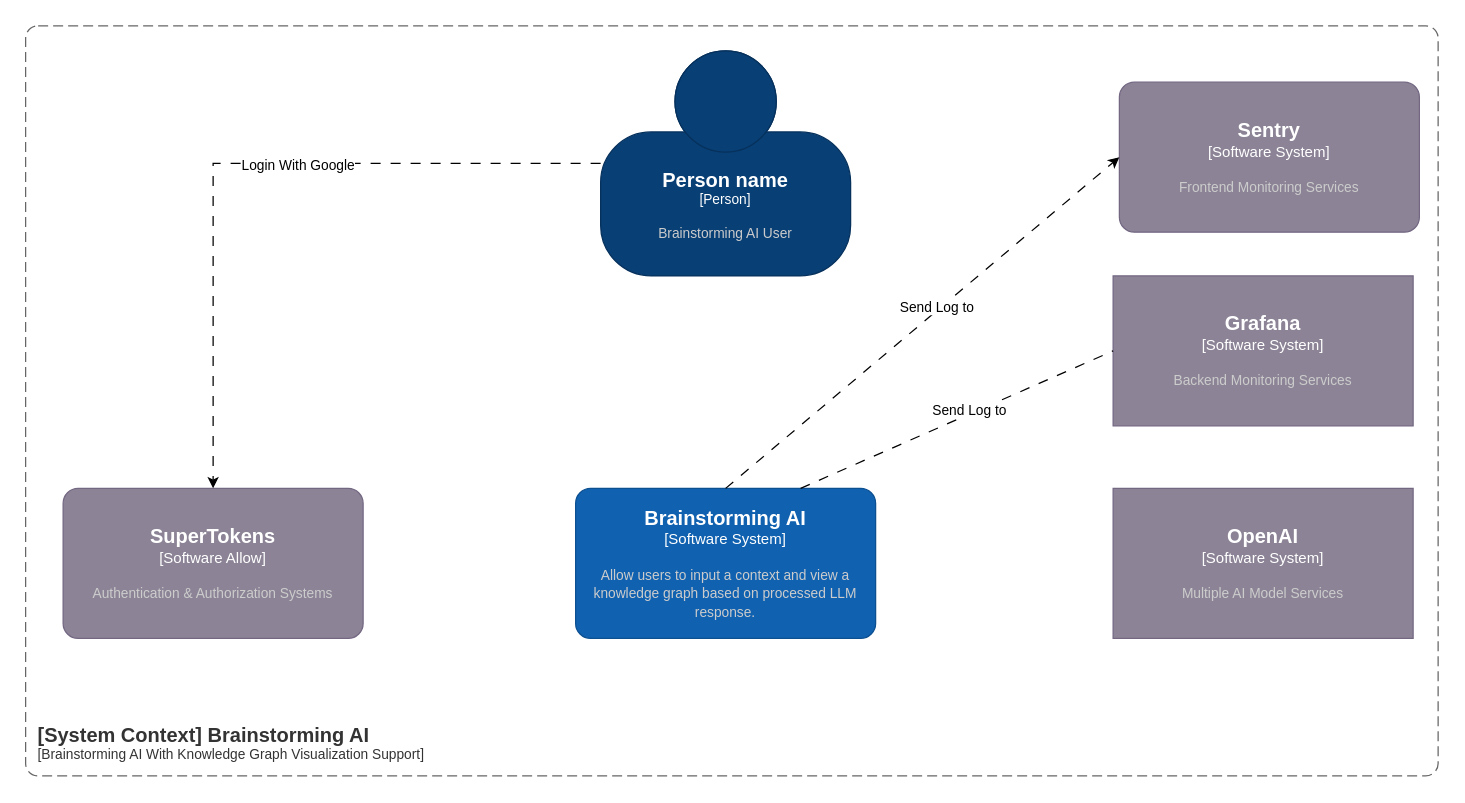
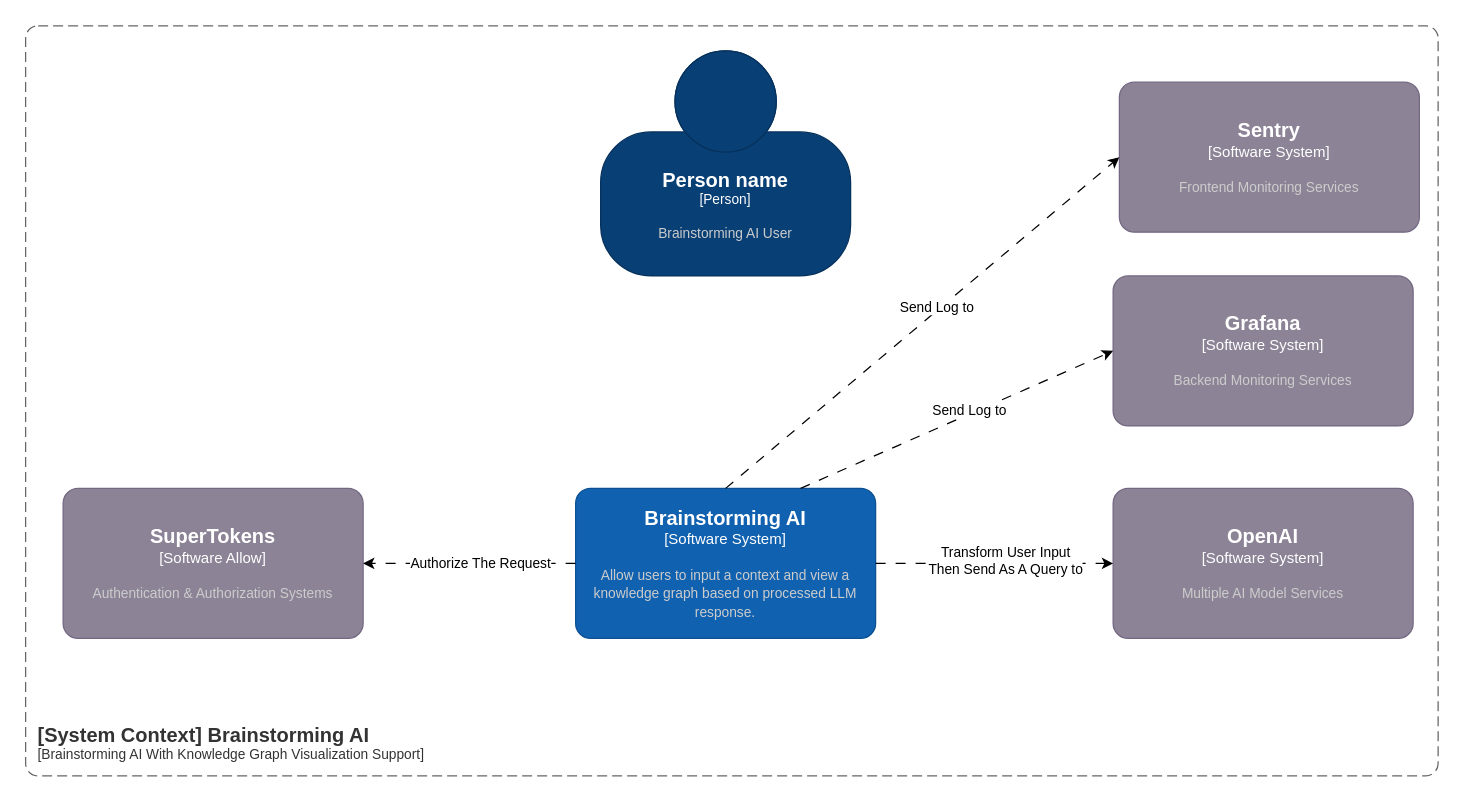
  <mxCell id="0" />
  <mxCell id="1" parent="0" />
  <mxCell id="2" value="&lt;font style=&quot;font-size: 16px&quot;&gt;&lt;b&gt;Person name&lt;/b&gt;&lt;/font&gt;&lt;div&gt;[Person]&lt;/div&gt;&lt;br&gt;&lt;div&gt;&lt;font style=&quot;font-size: 11px&quot;&gt;&lt;font color=&quot;#cccccc&quot;&gt;Brainstorming AI User&lt;/font&gt;&lt;/div&gt;" style="html=1;fontSize=11;dashed=0;whiteSpace=wrap;fillColor=#083F75;strokeColor=#06315C;fontColor=#ffffff;shape=mxgraph.c4.person2;align=center;metaEdit=1;points=[[0.5,0,0],[1,0.5,0],[1,0.75,0],[0.75,1,0],[0.5,1,0],[0.25,1,0],[0,0.75,0],[0,0.5,0]];resizable=0;" parent="1" vertex="1"><mxGeometry x="480" y="40" width="200" height="180" as="geometry" /></mxCell>
  <mxCell id="3" value="&lt;font style=&quot;font-size: 16px&quot;&gt;&lt;b&gt;SuperTokens&lt;/b&gt;&lt;/font&gt;&lt;div&gt;[Software Allow]&lt;/div&gt;&lt;br&gt;&lt;div&gt;&lt;font style=&quot;font-size: 11px&quot;&gt;&lt;font color=&quot;#cccccc&quot;&gt;Authentication &amp; Authorization Systems&lt;/font&gt;&lt;/div&gt;" style="rounded=1;whiteSpace=wrap;html=1;labelBackgroundColor=none;fillColor=light-dark(#8C8496,#69AEF2);fontColor=#ffffff;align=center;arcSize=10;strokeColor=#736782;metaEdit=1;resizable=0;points=[[0.25,0,0],[0.5,0,0],[0.75,0,0],[1,0.25,0],[1,0.5,0],[1,0.75,0],[0.75,1,0],[0.5,1,0],[0.25,1,0],[0,0.75,0],[0,0.5,0],[0,0.25,0]];" parent="1" vertex="1"><mxGeometry x="50" y="390" width="240" height="120" as="geometry" /></mxCell>
  <mxCell id="4" value="&lt;font style=&quot;font-size: 16px&quot;&gt;&lt;b&gt;Brainstorming AI&lt;/b&gt;&lt;/font&gt;&lt;div&gt;[Software System]&lt;/div&gt;&lt;br&gt;&lt;div&gt;&lt;font style=&quot;font-size: 11px&quot;&gt;&lt;font color=&quot;#cccccc&quot;&gt;Allow users to input a context and view a knowledge graph based on processed LLM response.&lt;/font&gt;&lt;/div&gt;" style="rounded=1;whiteSpace=wrap;html=1;labelBackgroundColor=none;fillColor=#1061B0;fontColor=#ffffff;align=center;arcSize=10;strokeColor=#0D5091;metaEdit=1;resizable=0;points=[[0.25,0,0],[0.5,0,0],[0.75,0,0],[1,0.25,0],[1,0.5,0],[1,0.75,0],[0.75,1,0],[0.5,1,0],[0.25,1,0],[0,0.75,0],[0,0.5,0],[0,0.25,0]];" parent="1" vertex="1"><mxGeometry x="460" y="390" width="240" height="120" as="geometry" /></mxCell>
- <mxCell id="5" style="edgeStyle=orthogonalEdgeStyle;rounded=0;orthogonalLoop=1;jettySize=auto;html=1;entryX=0.5;entryY=0;entryDx=0;entryDy=0;entryPerimeter=0;dashed=1;dashPattern=8 8;" parent="1" source="2" target="3" edge="1"><mxGeometry relative="1" as="geometry" /></mxCell>
- <mxCell id="6" value="Login With Google" style="edgeLabel;html=1;align=center;verticalAlign=middle;resizable=0;points=[];" parent="5" vertex="1" connectable="0"><mxGeometry x="-0.146" y="1" relative="1" as="geometry"><mxPoint as="offset" /></mxGeometry></mxCell>
+ <mxCell id="7" style="edgeStyle=orthogonalEdgeStyle;rounded=0;orthogonalLoop=1;jettySize=auto;html=1;exitX=0;exitY=0.5;exitDx=0;exitDy=0;exitPerimeter=0;entryX=1;entryY=0.5;entryDx=0;entryDy=0;entryPerimeter=0;dashed=1;dashPattern=8 8;" parent="1" source="4" target="3" edge="1"><mxGeometry relative="1" as="geometry" /></mxCell>
+ <mxCell id="8" value="Authorize The Request" style="edgeLabel;html=1;align=center;verticalAlign=middle;resizable=0;points=[];" parent="7" vertex="1" connectable="0"><mxGeometry x="-0.094" y="-1" relative="1" as="geometry"><mxPoint as="offset" /></mxGeometry></mxCell>
  <mxCell id="9" value="&lt;font style=&quot;font-size: 16px&quot;&gt;&lt;b&gt;&lt;div style=&quot;text-align: left&quot;&gt;[System Context] Brainstorming AI&lt;/div&gt;&lt;/b&gt;&lt;/font&gt;&lt;div style=&quot;text-align: left&quot;&gt;[Brainstorming AI With Knowledge Graph Visualization Support]&lt;/div&gt;" style="rounded=1;fontSize=11;whiteSpace=wrap;html=1;dashed=1;arcSize=20;fillColor=none;strokeColor=#666666;fontColor=#333333;labelBackgroundColor=none;align=left;verticalAlign=bottom;labelBorderColor=none;spacingTop=0;spacing=10;dashPattern=8 4;metaEdit=1;rotatable=0;perimeter=rectanglePerimeter;noLabel=0;labelPadding=0;allowArrows=0;connectable=0;expand=0;recursiveResize=0;editable=1;pointerEvents=0;absoluteArcSize=1;points=[[0.25,0,0],[0.5,0,0],[0.75,0,0],[1,0.25,0],[1,0.5,0],[1,0.75,0],[0.75,1,0],[0.5,1,0],[0.25,1,0],[0,0.75,0],[0,0.5,0],[0,0.25,0]];" parent="1" vertex="1"><mxGeometry x="20" y="20" width="1130" height="600" as="geometry" /></mxCell>
- <mxCell id="10" value="&lt;font style=&quot;font-size: 16px&quot;&gt;&lt;b&gt;OpenAI&lt;/b&gt;&lt;/font&gt;&lt;div&gt;[Software System]&lt;/div&gt;&lt;br&gt;&lt;div&gt;&lt;font style=&quot;font-size: 11px&quot;&gt;&lt;font color=&quot;#cccccc&quot;&gt;Multiple AI Model Services&lt;/font&gt;&lt;/div&gt;" style="whiteSpace=wrap;html=1;labelBackgroundColor=none;fillColor=light-dark(#8C8496,#69AEF2);fontColor=#ffffff;align=center;arcSize=10;strokeColor=#736782;metaEdit=1;resizable=0;points=[[0.25,0,0],[0.5,0,0],[0.75,0,0],[1,0.25,0],[1,0.5,0],[1,0.75,0],[0.75,1,0],[0.5,1,0],[0.25,1,0],[0,0.75,0],[0,0.5,0],[0,0.25,0]];rounded=0;" parent="1" vertex="1"><mxGeometry x="890" y="390" width="240" height="120" as="geometry" /></mxCell>
+ <mxCell id="10" value="&lt;font style=&quot;font-size: 16px&quot;&gt;&lt;b&gt;OpenAI&lt;/b&gt;&lt;/font&gt;&lt;div&gt;[Software System]&lt;/div&gt;&lt;br&gt;&lt;div&gt;&lt;font style=&quot;font-size: 11px&quot;&gt;&lt;font color=&quot;#cccccc&quot;&gt;Multiple AI Model Services&lt;/font&gt;&lt;/div&gt;" style="rounded=1;whiteSpace=wrap;html=1;labelBackgroundColor=none;fillColor=light-dark(#8C8496,#69AEF2);fontColor=#ffffff;align=center;arcSize=10;strokeColor=#736782;metaEdit=1;resizable=0;points=[[0.25,0,0],[0.5,0,0],[0.75,0,0],[1,0.25,0],[1,0.5,0],[1,0.75,0],[0.75,1,0],[0.5,1,0],[0.25,1,0],[0,0.75,0],[0,0.5,0],[0,0.25,0]];" parent="1" vertex="1"><mxGeometry x="890" y="390" width="240" height="120" as="geometry" /></mxCell>
+ <mxCell id="11" style="edgeStyle=orthogonalEdgeStyle;rounded=0;orthogonalLoop=1;jettySize=auto;html=1;exitX=1;exitY=0.5;exitDx=0;exitDy=0;exitPerimeter=0;entryX=0;entryY=0.5;entryDx=0;entryDy=0;entryPerimeter=0;dashed=1;dashPattern=8 8;" parent="1" source="4" target="10" edge="1"><mxGeometry relative="1" as="geometry" /></mxCell>
+ <mxCell id="12" value="Transform User Input&lt;br&gt;Then Send As A Query to" style="edgeLabel;html=1;align=center;verticalAlign=middle;resizable=0;points=[];" parent="11" vertex="1" connectable="0"><mxGeometry x="0.082" y="3" relative="1" as="geometry"><mxPoint as="offset" /></mxGeometry></mxCell>
  <mxCell id="13" value="&lt;font style=&quot;font-size: 16px&quot;&gt;&lt;b&gt;Sentry&lt;/b&gt;&lt;/font&gt;&lt;div&gt;[Software System]&lt;/div&gt;&lt;br&gt;&lt;div&gt;&lt;font style=&quot;font-size: 11px&quot;&gt;&lt;font color=&quot;#cccccc&quot;&gt;Frontend Monitoring Services&lt;/font&gt;&lt;/div&gt;" style="rounded=1;whiteSpace=wrap;html=1;labelBackgroundColor=none;fillColor=#8C8496;fontColor=#ffffff;align=center;arcSize=10;strokeColor=#736782;metaEdit=1;resizable=0;points=[[0.25,0,0],[0.5,0,0],[0.75,0,0],[1,0.25,0],[1,0.5,0],[1,0.75,0],[0.75,1,0],[0.5,1,0],[0.25,1,0],[0,0.75,0],[0,0.5,0],[0,0.25,0]];" parent="1" vertex="1"><mxGeometry x="895" y="65" width="240" height="120" as="geometry" /></mxCell>
- <mxCell id="14" value="&lt;font style=&quot;font-size: 16px&quot;&gt;&lt;b&gt;Grafana&lt;/b&gt;&lt;/font&gt;&lt;div&gt;[Software System]&lt;/div&gt;&lt;br&gt;&lt;div&gt;&lt;font style=&quot;font-size: 11px&quot;&gt;&lt;font color=&quot;#cccccc&quot;&gt;Backend Monitoring Services&lt;/font&gt;&lt;/div&gt;" style="whiteSpace=wrap;html=1;labelBackgroundColor=none;fillColor=#8C8496;fontColor=#ffffff;align=center;arcSize=10;strokeColor=#736782;metaEdit=1;resizable=0;points=[[0.25,0,0],[0.5,0,0],[0.75,0,0],[1,0.25,0],[1,0.5,0],[1,0.75,0],[0.75,1,0],[0.5,1,0],[0.25,1,0],[0,0.75,0],[0,0.5,0],[0,0.25,0]];rounded=0;" parent="1" vertex="1"><mxGeometry x="890" y="220" width="240" height="120" as="geometry" /></mxCell>
- <mxCell id="15" style="rounded=0;orthogonalLoop=1;jettySize=auto;html=1;exitX=0.75;exitY=0;exitDx=0;exitDy=0;exitPerimeter=0;entryX=0;entryY=0.5;entryDx=0;entryDy=0;entryPerimeter=0;dashed=1;dashPattern=8 8;endArrow=none;" parent="1" source="4" target="14" edge="1"><mxGeometry relative="1" as="geometry"><mxPoint x="680" y="390" as="sourcePoint" /><mxPoint x="870" y="390" as="targetPoint" /></mxGeometry></mxCell>
+ <mxCell id="14" value="&lt;font style=&quot;font-size: 16px&quot;&gt;&lt;b&gt;Grafana&lt;/b&gt;&lt;/font&gt;&lt;div&gt;[Software System]&lt;/div&gt;&lt;br&gt;&lt;div&gt;&lt;font style=&quot;font-size: 11px&quot;&gt;&lt;font color=&quot;#cccccc&quot;&gt;Backend Monitoring Services&lt;/font&gt;&lt;/div&gt;" style="rounded=1;whiteSpace=wrap;html=1;labelBackgroundColor=none;fillColor=#8C8496;fontColor=#ffffff;align=center;arcSize=10;strokeColor=#736782;metaEdit=1;resizable=0;points=[[0.25,0,0],[0.5,0,0],[0.75,0,0],[1,0.25,0],[1,0.5,0],[1,0.75,0],[0.75,1,0],[0.5,1,0],[0.25,1,0],[0,0.75,0],[0,0.5,0],[0,0.25,0]];" parent="1" vertex="1"><mxGeometry x="890" y="220" width="240" height="120" as="geometry" /></mxCell>
+ <mxCell id="15" style="rounded=0;orthogonalLoop=1;jettySize=auto;html=1;exitX=0.75;exitY=0;exitDx=0;exitDy=0;exitPerimeter=0;entryX=0;entryY=0.5;entryDx=0;entryDy=0;entryPerimeter=0;dashed=1;dashPattern=8 8;" parent="1" source="4" target="14" edge="1"><mxGeometry relative="1" as="geometry"><mxPoint x="680" y="390" as="sourcePoint" /><mxPoint x="870" y="390" as="targetPoint" /></mxGeometry></mxCell>
  <mxCell id="16" value="Send Log to" style="edgeLabel;html=1;align=center;verticalAlign=middle;resizable=0;points=[];" parent="15" vertex="1" connectable="0"><mxGeometry x="0.082" y="3" relative="1" as="geometry"><mxPoint as="offset" /></mxGeometry></mxCell>
  <mxCell id="17" style="rounded=0;orthogonalLoop=1;jettySize=auto;html=1;dashed=1;dashPattern=8 8;entryX=0;entryY=0.5;entryDx=0;entryDy=0;entryPerimeter=0;" parent="1" target="13" edge="1"><mxGeometry relative="1" as="geometry"><mxPoint x="580" y="390" as="sourcePoint" /><mxPoint x="880" y="120" as="targetPoint" /></mxGeometry></mxCell>
  <mxCell id="18" value="Send Log to" style="edgeLabel;html=1;align=center;verticalAlign=middle;resizable=0;points=[];" parent="17" vertex="1" connectable="0"><mxGeometry x="0.082" y="3" relative="1" as="geometry"><mxPoint as="offset" /></mxGeometry></mxCell>
